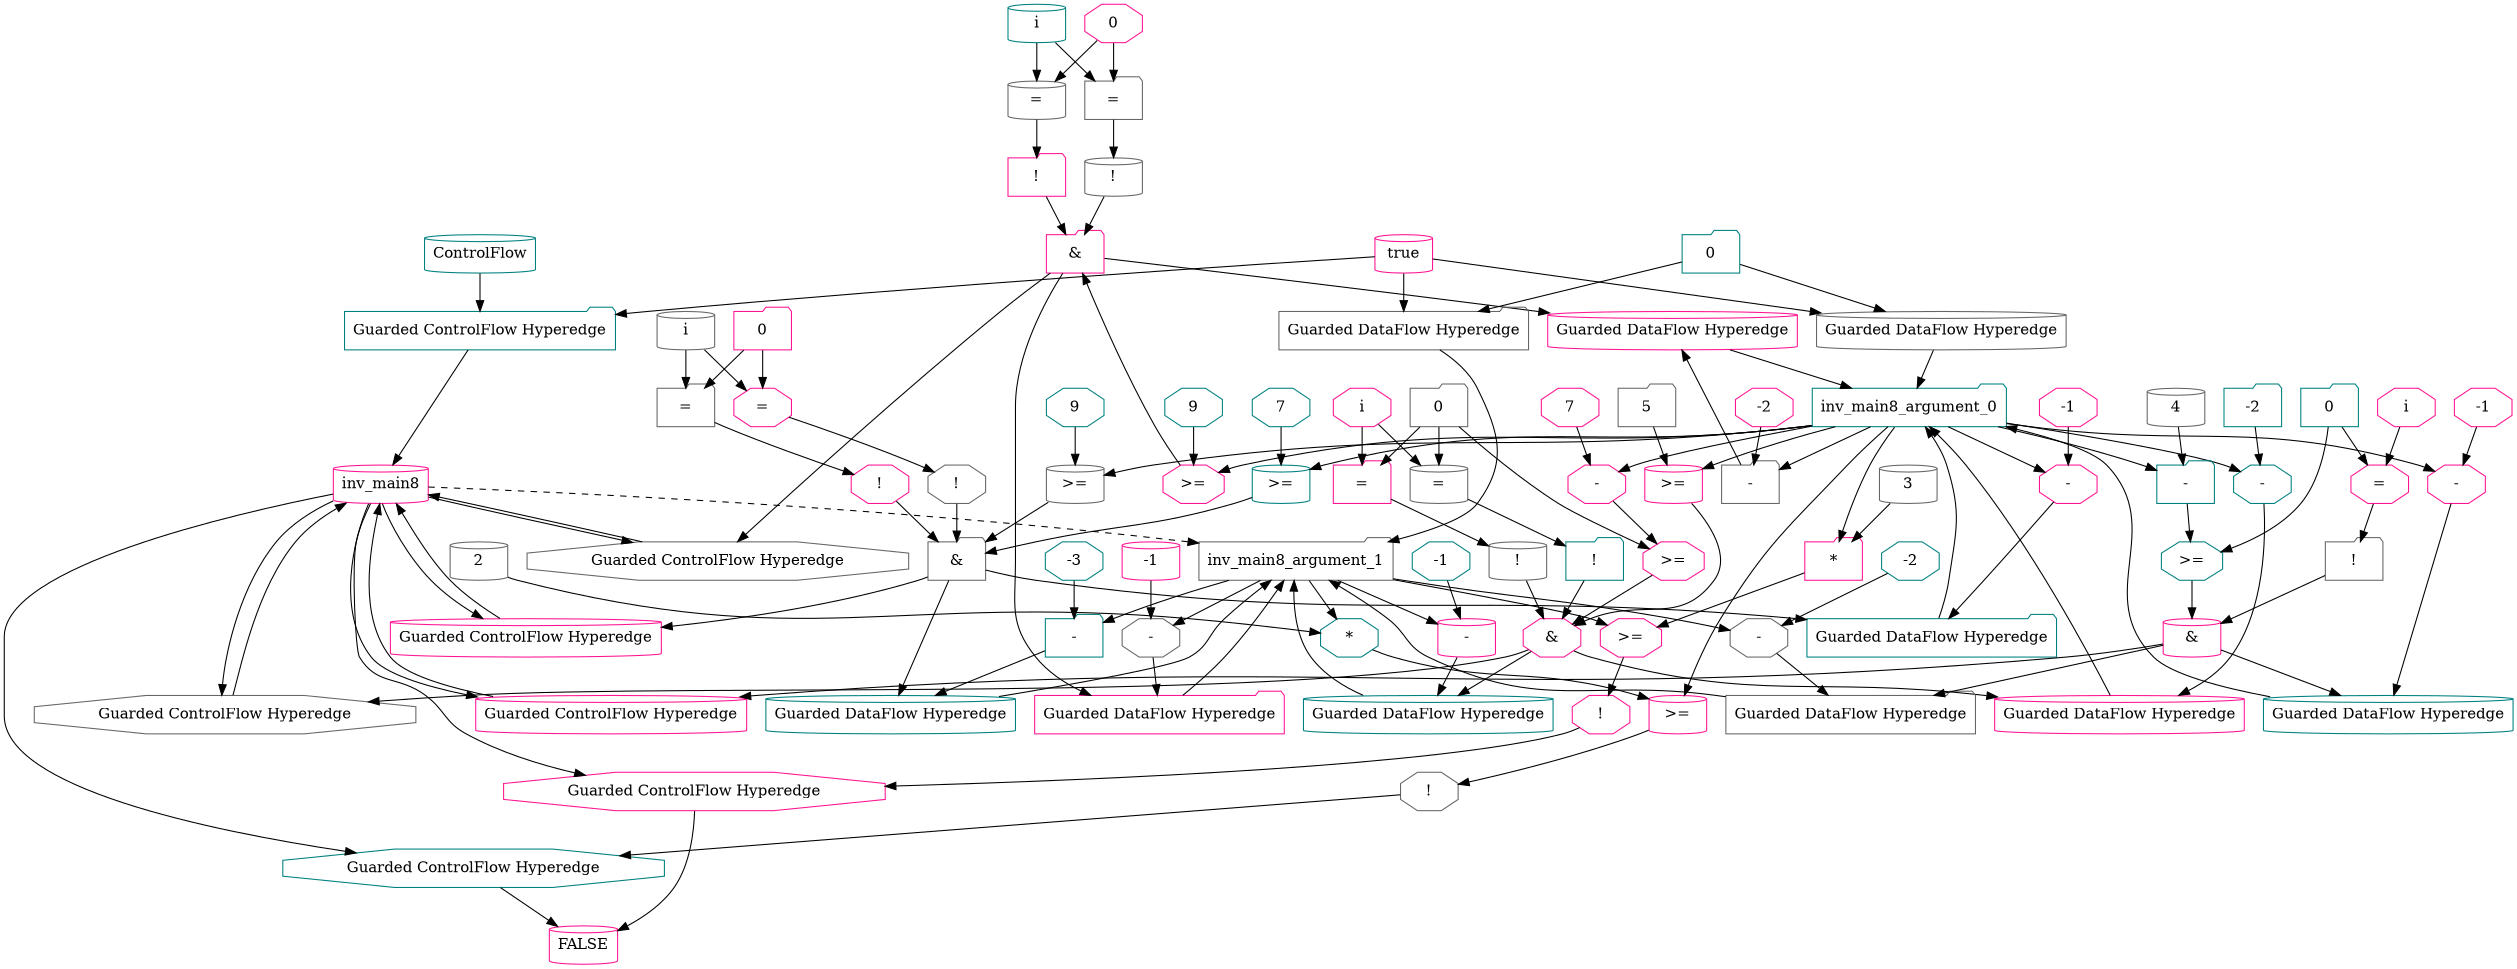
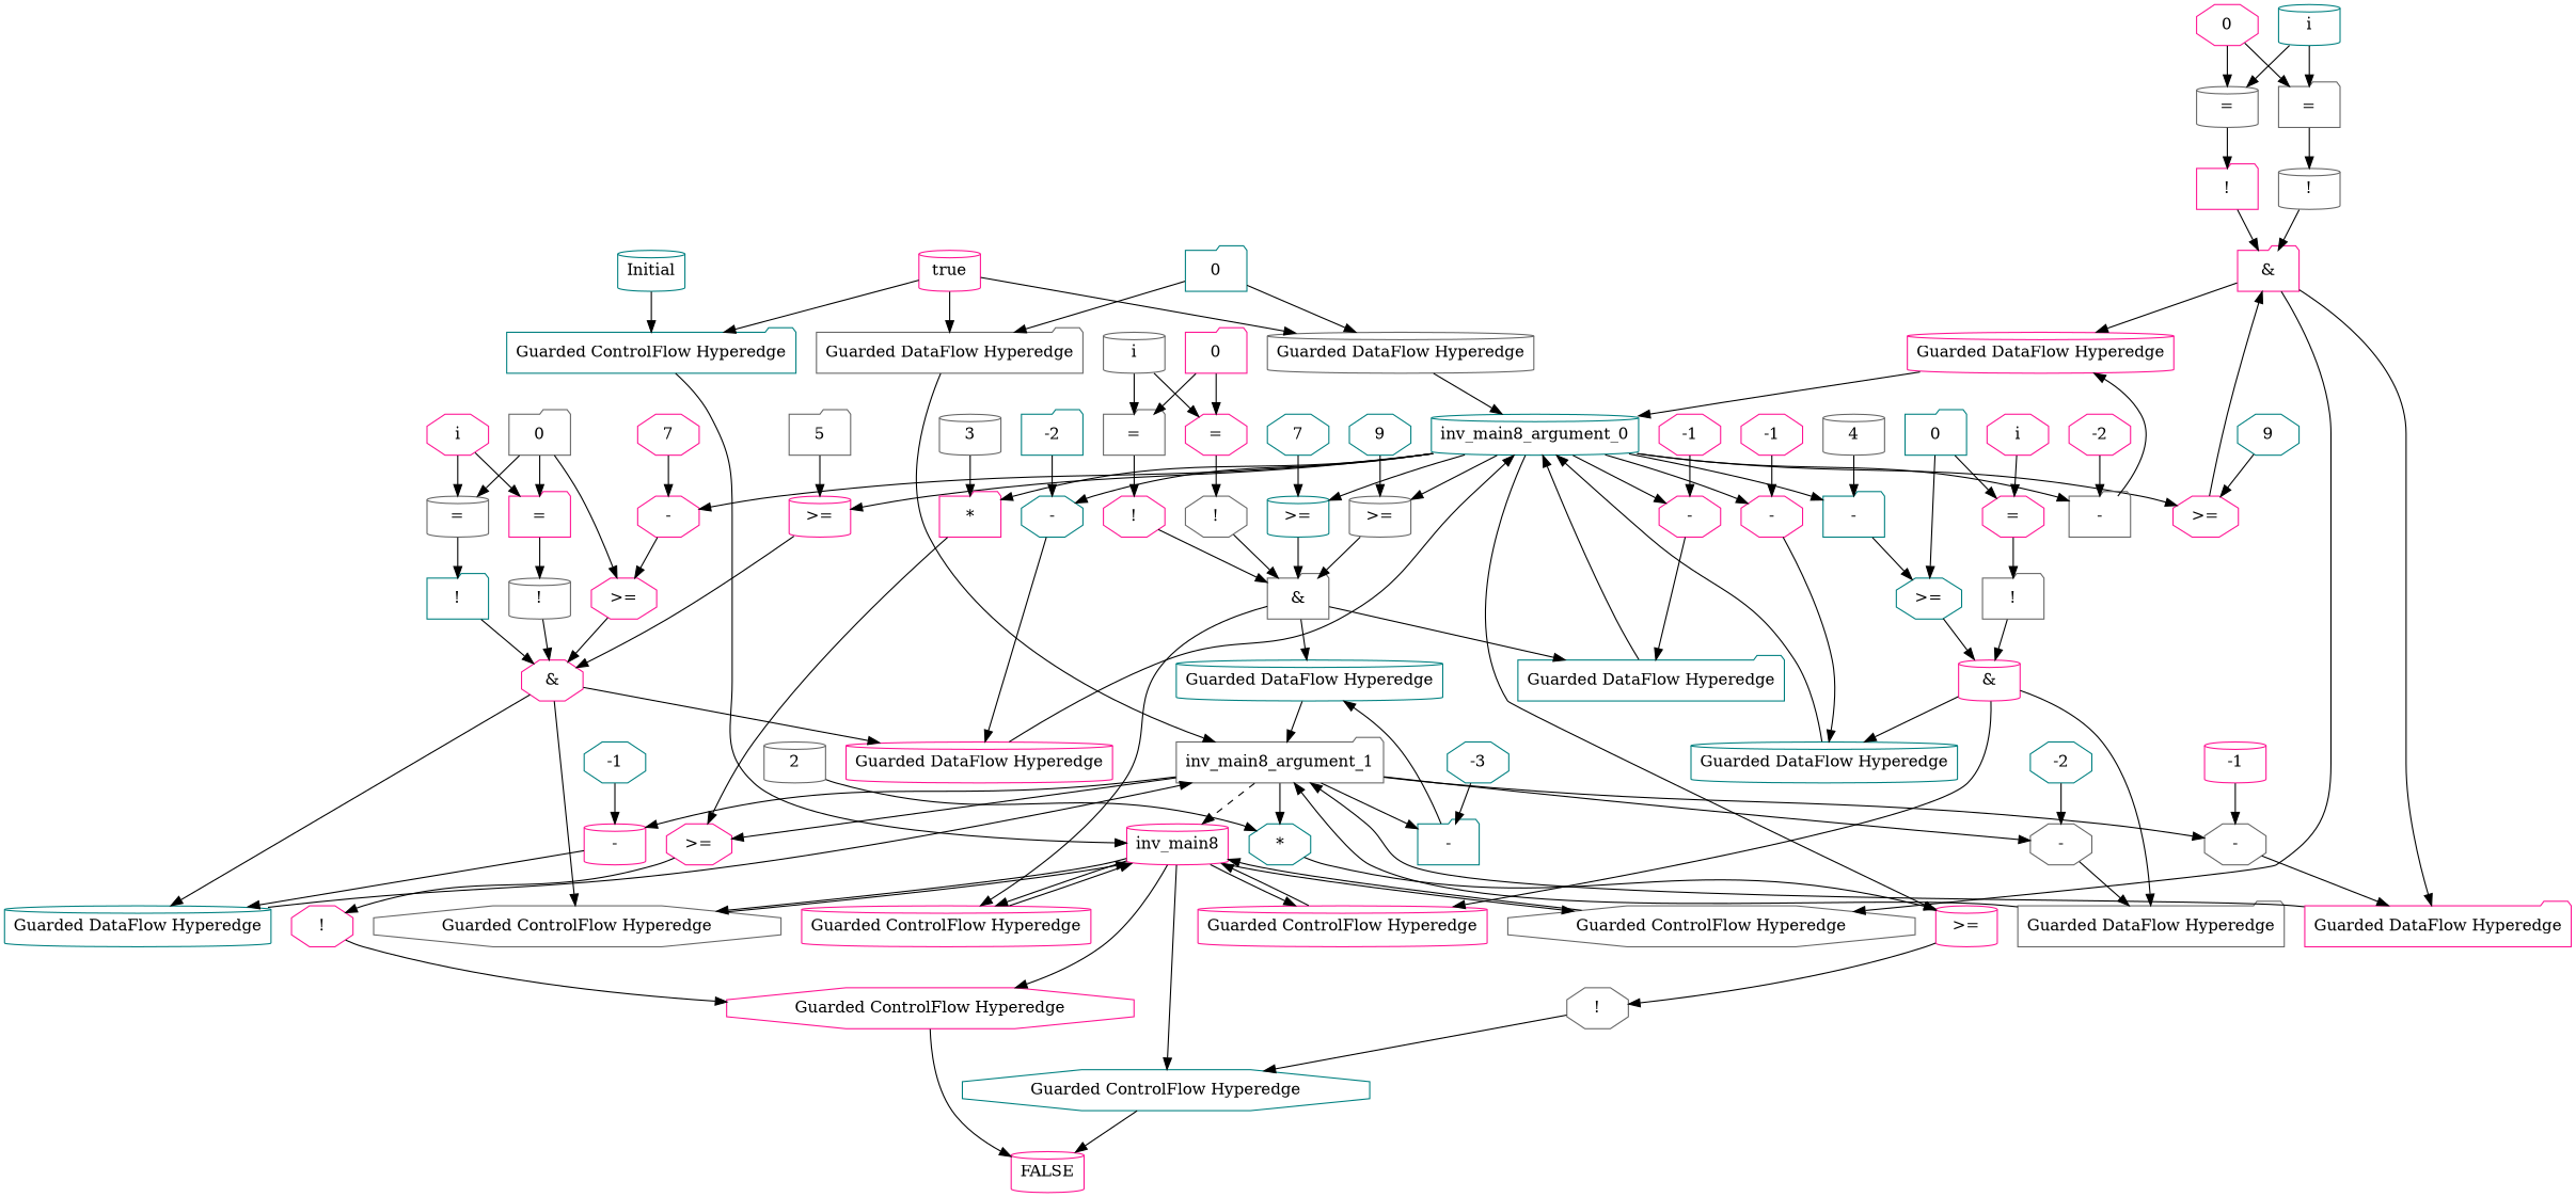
  digraph {
    node [color=deeppink shape=octagon]
    n1 [label=inv_main8 shape=cylinder]
    n2 [color=gray40 label="Guarded ControlFlow Hyperedge"]
    n3 [label="Guarded ControlFlow Hyperedge" shape=cylinder]
    n4 [color=gray40 label="Guarded ControlFlow Hyperedge"]
    n5 [label="Guarded ControlFlow Hyperedge" shape=cylinder]
    n6 [color=teal label="Guarded ControlFlow Hyperedge"]
    n7 [label="Guarded ControlFlow Hyperedge"]
    n8 [label=FALSE shape=cylinder]
-   n9 [color=teal label=ControlFlow shape=cylinder]
+   n9 [color=teal label=Initial shape=cylinder]
    n10 [color=teal label="Guarded ControlFlow Hyperedge" shape=folder]
-   n11 [color=teal label=inv_main8_argument_0 shape=folder]
+   n11 [color=teal label=inv_main8_argument_0 shape=cylinder]
    n12 [label=">="]
    n13 [color=gray40 label="-" shape=folder]
    n14 [color=gray40 label=">=" shape=cylinder]
    n15 [color=teal label=">=" shape=cylinder]
    n16 [label="-"]
    n17 [label="-"]
    n18 [label=">=" shape=cylinder]
    n19 [color=teal label="-"]
    n20 [color=teal label="-" shape=folder]
    n21 [label="-"]
    n22 [label=">=" shape=cylinder]
    n23 [label="*" shape=folder]
    n24 [label="&" shape=folder]
    n25 [label="Guarded DataFlow Hyperedge" shape=cylinder]
    n26 [color=gray40 label="&" shape=folder]
    n27 [color=teal label="Guarded DataFlow Hyperedge" shape=folder]
    n28 [label=">="]
    n29 [label="&"]
    n30 [label="Guarded DataFlow Hyperedge" shape=cylinder]
    n31 [color=teal label=">="]
    n32 [color=teal label="Guarded DataFlow Hyperedge" shape=cylinder]
    n33 [color=gray40 label="!"]
    n34 [label=">="]
    n35 [color=gray40 label=inv_main8_argument_1 shape=folder]
    n36 [color=gray40 label="-"]
    n37 [color=teal label="-" shape=folder]
    n38 [label="-" shape=cylinder]
    n39 [color=gray40 label="-"]
    n40 [color=teal label="*"]
    n41 [label="Guarded DataFlow Hyperedge" shape=folder]
    n42 [color=teal label="Guarded DataFlow Hyperedge" shape=cylinder]
    n43 [color=teal label="Guarded DataFlow Hyperedge" shape=cylinder]
    n44 [color=gray40 label="Guarded DataFlow Hyperedge" shape=folder]
    n45 [label="!"]
    n46 [label=true shape=cylinder]
    n47 [color=gray40 label="Guarded DataFlow Hyperedge" shape=cylinder]
    n48 [color=gray40 label="Guarded DataFlow Hyperedge" shape=folder]
    n49 [color=teal label=0 shape=folder]
    n50 [color=teal label=9]
    n51 [label="!" shape=folder]
    n52 [color=gray40 label="=" shape=cylinder]
    n53 [color=teal label=i shape=cylinder]
    n54 [color=gray40 label="=" shape=folder]
    n55 [color=gray40 label="!" shape=cylinder]
    n56 [label=0]
    n57 [label=-2]
    n58 [label=-1 shape=cylinder]
    n59 [color=teal label=9]
    n60 [color=teal label=7]
    n61 [color=gray40 label="!"]
    n62 [label="="]
    n63 [color=gray40 label=i shape=cylinder]
    n64 [color=gray40 label="=" shape=folder]
    n65 [label="!"]
    n66 [label=0 shape=folder]
    n67 [label=-1]
    n68 [color=teal label=-3]
    n69 [color=gray40 label=0 shape=folder]
    n70 [label="=" shape=folder]
    n71 [color=gray40 label="=" shape=cylinder]
    n72 [color=gray40 label="!" shape=cylinder]
    n73 [color=teal label="!" shape=folder]
    n74 [label=7]
    n75 [color=gray40 label=5 shape=folder]
    n76 [label=i]
    n77 [color=teal label=-2 shape=folder]
    n78 [color=teal label=-1]
    n79 [label="&" shape=cylinder]
    n80 [color=teal label=0 shape=folder]
    n81 [label="="]
    n82 [color=gray40 label="!" shape=folder]
    n83 [color=gray40 label=4 shape=cylinder]
    n84 [label=i]
    n85 [label=-1]
    n86 [color=teal label=-2]
    n87 [color=gray40 label=2 shape=cylinder]
    n88 [color=gray40 label=3 shape=cylinder]
    n1 -> n2
    n1 -> n3
    n1 -> n4
    n1 -> n5
    n1 -> n6
    n1 -> n7
    n2 -> n1
    n3 -> n1
    n4 -> n1
    n5 -> n1
    n6 -> n8
    n7 -> n8
    n9 -> n10
    n10 -> n1
    n11 -> n12
    n11 -> n13
    n11 -> n14
    n11 -> n15
    n11 -> n16
    n11 -> n17
    n11 -> n18
    n11 -> n19
    n11 -> n20
    n11 -> n21
    n11 -> n22
    n11 -> n23
    n12 -> n24
    n13 -> n25
    n14 -> n26
    n15 -> n26
    n16 -> n27
    n17 -> n28
    n18 -> n29
    n19 -> n30
    n20 -> n31
    n21 -> n32
    n22 -> n33
    n23 -> n34
    n24 -> n2
    n24 -> n25
    n24 -> n41
    n25 -> n11
    n26 -> n3
    n26 -> n27
    n26 -> n42
    n27 -> n11
    n28 -> n29
    n29 -> n4
    n29 -> n30
    n29 -> n43
    n30 -> n11
    n31 -> n79
    n32 -> n11
    n33 -> n6
    n34 -> n45
-   n1 -> n35 [style=dashed]
+   n35 -> n1 [style=dashed]
    n35 -> n34
    n35 -> n36
    n35 -> n37
    n35 -> n38
    n35 -> n39
    n35 -> n40
    n36 -> n41
    n37 -> n42
    n38 -> n43
    n39 -> n44
    n40 -> n22
    n41 -> n35
    n42 -> n35
    n43 -> n35
    n44 -> n35
    n45 -> n7
    n46 -> n10
    n46 -> n47
    n46 -> n48
    n47 -> n11
    n48 -> n35
    n49 -> n47
    n49 -> n48
    n50 -> n12
    n51 -> n24
    n52 -> n51
    n53 -> n52
    n53 -> n54
    n54 -> n55
    n55 -> n24
    n56 -> n52
    n56 -> n54
    n57 -> n13
    n58 -> n36
    n59 -> n14
    n60 -> n15
    n61 -> n26
    n62 -> n61
    n63 -> n62
    n63 -> n64
    n64 -> n65
    n65 -> n26
    n66 -> n62
    n66 -> n64
    n67 -> n16
    n68 -> n37
    n69 -> n28
    n69 -> n70
    n69 -> n71
    n70 -> n72
    n71 -> n73
    n72 -> n29
    n73 -> n29
    n74 -> n17
    n75 -> n18
    n76 -> n70
    n76 -> n71
    n77 -> n19
    n78 -> n38
    n79 -> n5
    n79 -> n32
    n79 -> n44
    n80 -> n31
    n80 -> n81
    n81 -> n82
    n82 -> n79
    n83 -> n20
    n84 -> n81
    n85 -> n21
    n86 -> n39
    n87 -> n40
    n88 -> n23
  }
